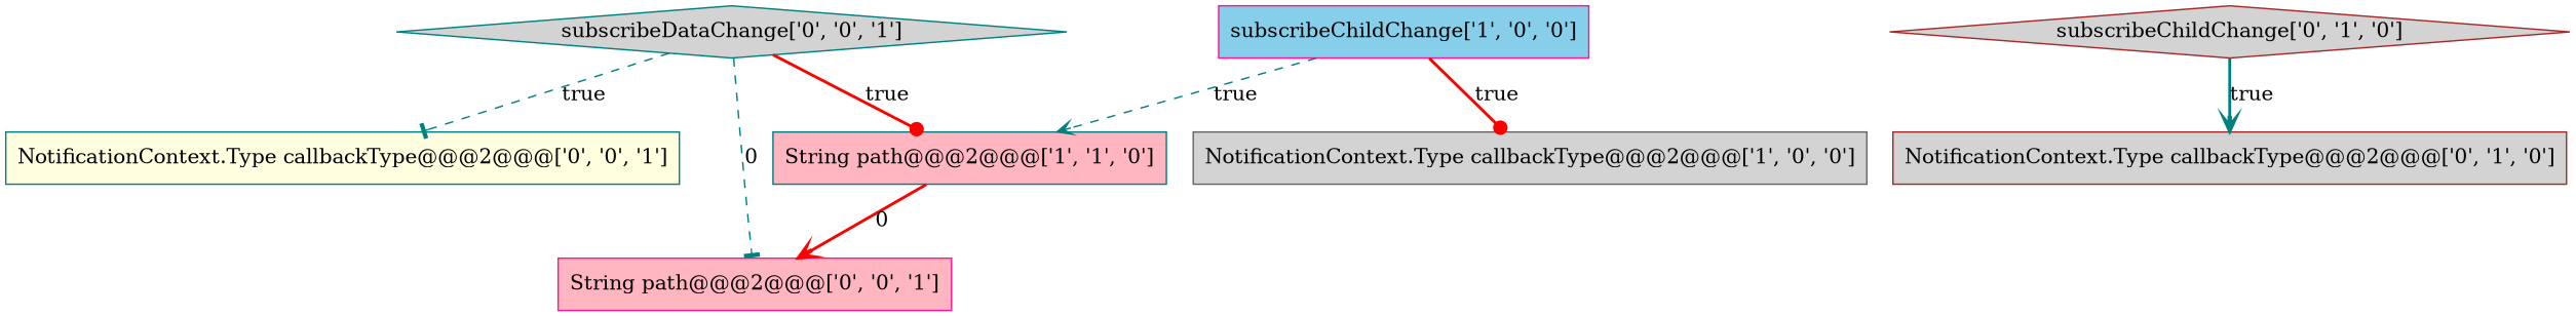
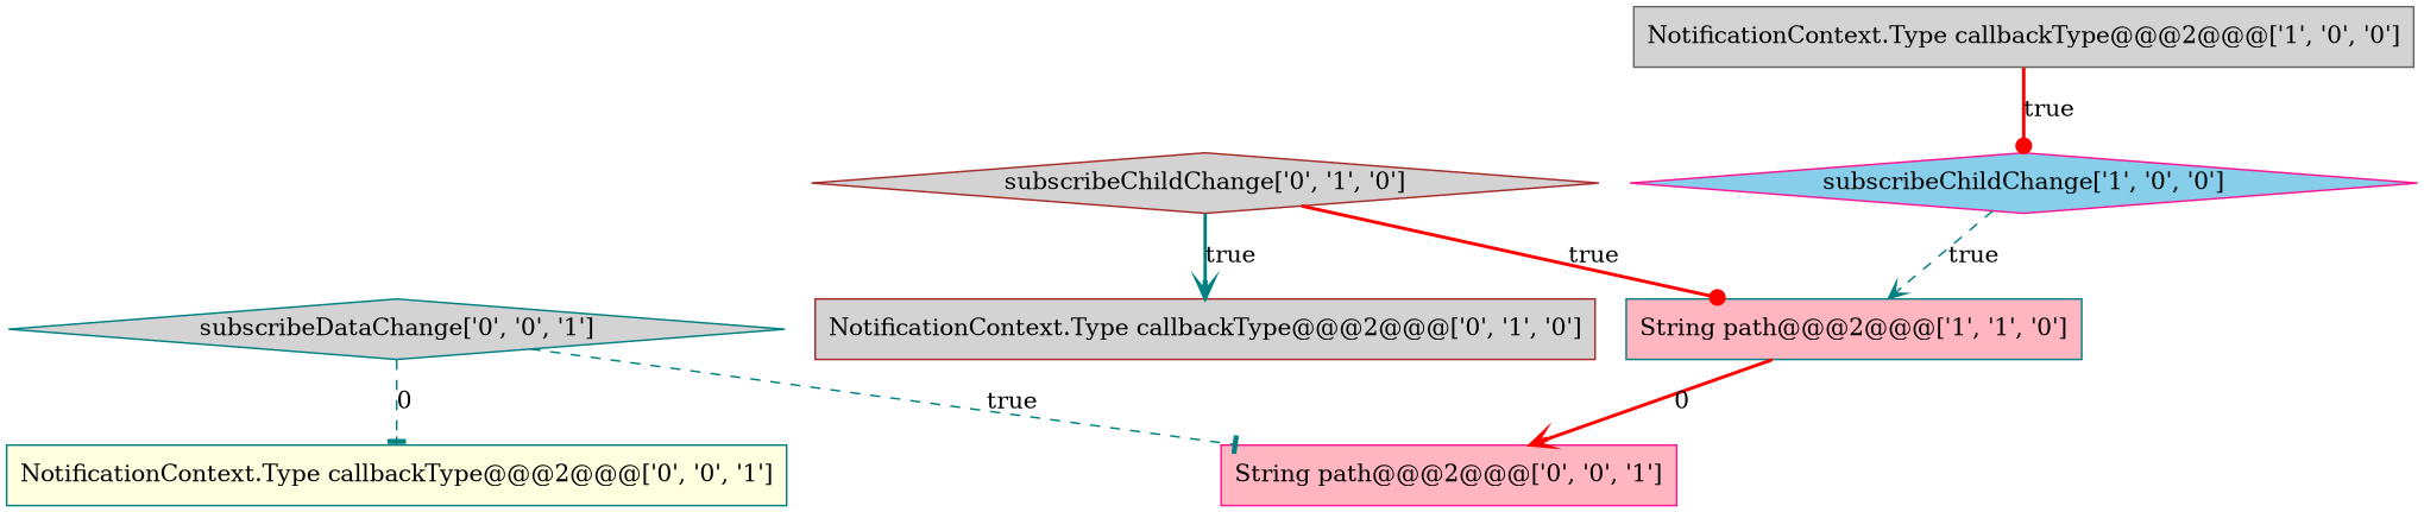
  digraph {
    node [color=teal fillcolor=lightgrey shape=box style=filled]
    edge [arrowhead=vee color=teal style=bold]
    n1 [fillcolor=lightpink label="String path@@@2@@@['1', '1', '0']"]
    n2 [color=deeppink fillcolor=lightpink label="String path@@@2@@@['0', '0', '1']"]
    n3 [label="subscribeDataChange['0', '0', '1']" shape=diamond]
    n4 [fillcolor=lightyellow label="NotificationContext.Type callbackType@@@2@@@['0', '0', '1']"]
    n5 [color=gray40 label="NotificationContext.Type callbackType@@@2@@@['1', '0', '0']"]
    n6 [color=brown label="subscribeChildChange['0', '1', '0']" shape=diamond]
    n7 [color=brown label="NotificationContext.Type callbackType@@@2@@@['0', '1', '0']"]
-   n8 [color=deeppink fillcolor=skyblue label="subscribeChildChange['1', '0', '0']"]
+   n8 [color=deeppink fillcolor=skyblue label="subscribeChildChange['1', '0', '0']" shape=diamond]
    n1 -> n2 [color=red label=0]
-   n3 -> n2 [arrowhead=tee label=0 style=dashed]
-   n3 -> n4 [arrowhead=tee label=true style=dashed]
-   n3 -> n1 [arrowhead=dot color=red label=true]
+   n3 -> n2 [arrowhead=tee label=true style=dashed]
+   n3 -> n4 [arrowhead=tee label=0 style=dashed]
+   n6 -> n1 [arrowhead=dot color=red label=true]
    n6 -> n7 [label=true]
    n8 -> n1 [label=true style=dashed]
-   n8 -> n5 [arrowhead=dot color=red label=true]
+   n5 -> n8 [arrowhead=dot color=red label=true]
  }
